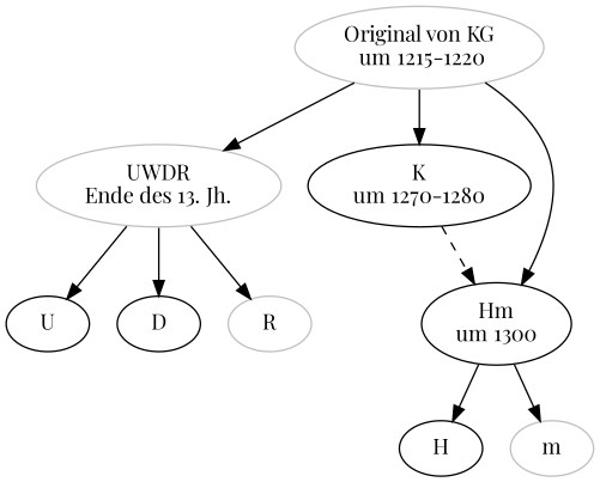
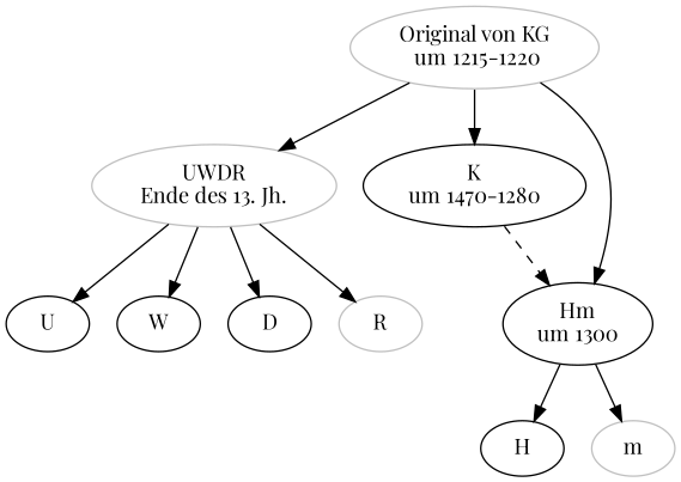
  digraph {
    fontname="Playfair Display"
    node [fontname="Playfair Display"]
    edge [fontname="Playfair Display"]
    n1 [color=grey label="Original von KG\n um 1215-1220"]
    n2 [color=grey label="UWDR\nEnde des 13. Jh."]
-   n3 [label="K\num 1270-1280"]
+   n3 [label="K\num 1470-1280"]
    n4 [color=black label="Hm\num 1300"]
    U
+   W
    D
    R [color=grey]
    H
    m [color=grey]
    n1 -> n2
    n1 -> n3
    n1 -> n4
    n2 -> U
+   n2 -> W
    n2 -> D
    n2 -> R
    n3 -> n4 [style=dashed]
    n4 -> H
    n4 -> m
  }
